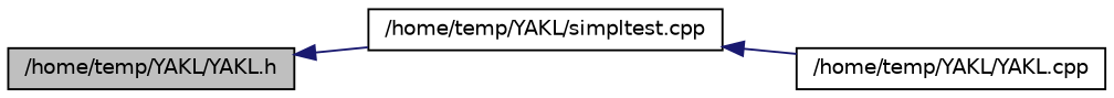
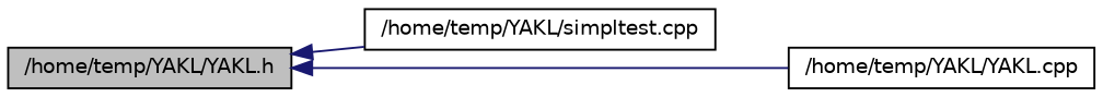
  digraph {
    rankdir=LR
    node [color=black fillcolor=white fontname=Helvetica fontsize=10 shape=record style=filled]
    edge [color=midnightblue dir=back fontname=Helvetica fontsize=10 labelfontname=Helvetica labelfontsize=10 style=solid]
    n1 [fillcolor=grey75 fontcolor=black height=0.2 label="/home/temp/YAKL/YAKL.h" width=0.4]
    n2 [height=0.2 label="/home/temp/YAKL/simpltest.cpp" width=0.4]
    n3 [height=0.2 label="/home/temp/YAKL/YAKL.cpp" width=0.4]
    n1 -> n2
-   n2 -> n3
+   n1 -> n3
  }
